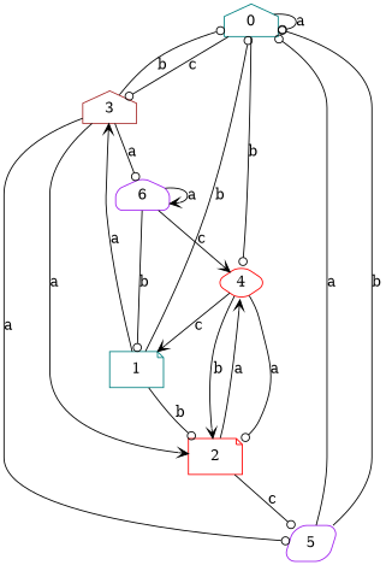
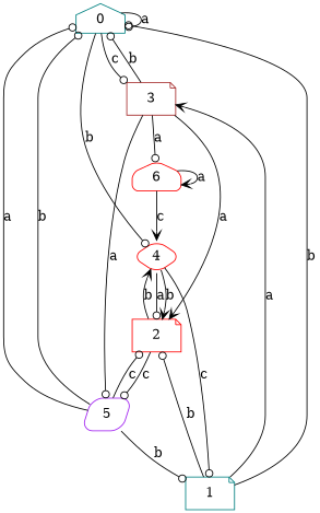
  digraph {
    rankdir=TB
    node [color=teal fillcolor=white shape=note style="rounded,filled"]
    edge [arrowhead=odot]
    n1 [label=0 shape=house style=filled]
-   n2 [color=brown label=3 shape=house style=filled]
+   n2 [color=brown label=3 style=filled]
    n3 [color=red label=4 shape=diamond]
    n4 [color=red label=2]
    n5 [color=purple label=5 shape=parallelogram]
-   n6 [color=purple label=6 shape=house]
+   n6 [color=red label=6 shape=house]
    n7 [label=1]
    n1 -> n1 [label=a]
    n1 -> n2 [label=c]
    n1 -> n3 [label=b]
    n2 -> n1 [label=b]
    n2 -> n4 [arrowhead=vee label=a]
    n2 -> n5 [label=a]
    n2 -> n6 [label=a]
    n3 -> n4 [label=a]
    n3 -> n4 [arrowhead=vee label=b]
-   n3 -> n7 [arrowhead=vee label=c]
-   n4 -> n3 [arrowhead=vee label=a]
+   n3 -> n7 [label=c]
+   n4 -> n3 [arrowhead=vee label=b]
    n4 -> n5 [label=c]
    n5 -> n1 [label=a]
    n5 -> n1 [label=b]
+   n5 -> n4 [label=c]
    n6 -> n3 [arrowhead=vee label=c]
    n6 -> n6 [arrowhead=vee label=a]
-   n6 -> n7 [label=b]
+   n5 -> n7 [label=b]
    n7 -> n1 [label=b]
    n7 -> n2 [arrowhead=vee label=a]
    n7 -> n4 [label=b]
  }
